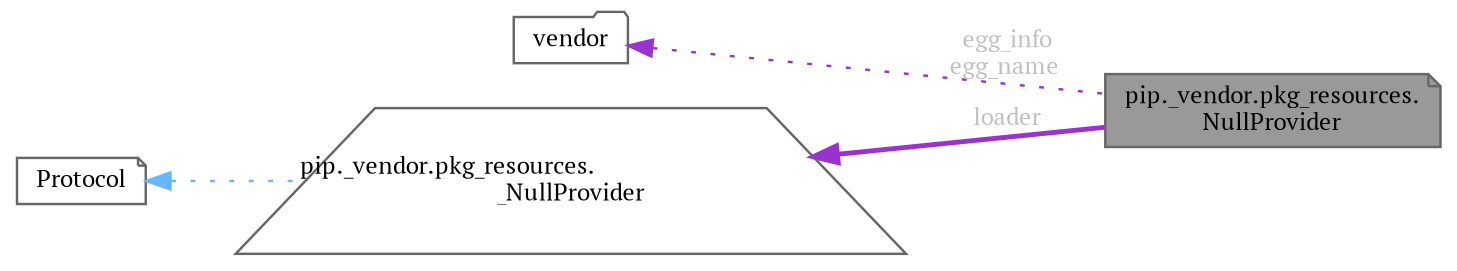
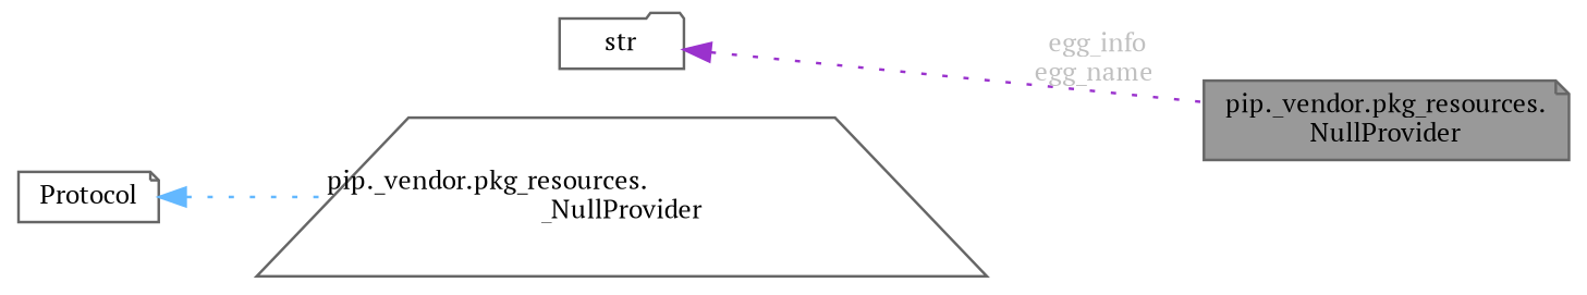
  digraph {
    fontname="PT Serif"
    rankdir=LR
    node [color=gray40 fillcolor=white fontname="PT Serif" fontsize=10 shape=note style=filled]
    edge [color=darkorchid3 dir=back fontcolor=grey fontname="PT Serif" fontsize=10 labelfontname=Helvetica labelfontsize=10 style=dotted]
    n1 [fillcolor=grey60 fontcolor=black height=0.2 label="pip._vendor.pkg_resources.\lNullProvider" width=0.4]
-   n2 [height=0.2 label=vendor shape=folder width=0.4]
+   n2 [height=0.2 label=str shape=folder width=0.4]
    n3 [height=0.2 label="pip._vendor.pkg_resources.\l_NullProvider" shape=trapezium width=0.4]
    n4 [height=0.2 label=Protocol width=0.4]
    n2 -> n1 [label=" egg_info\negg_name"]
-   n3 -> n1 [label=" loader" style=bold]
    n4 -> n3 [color=steelblue1 fontcolor=""]
  }
